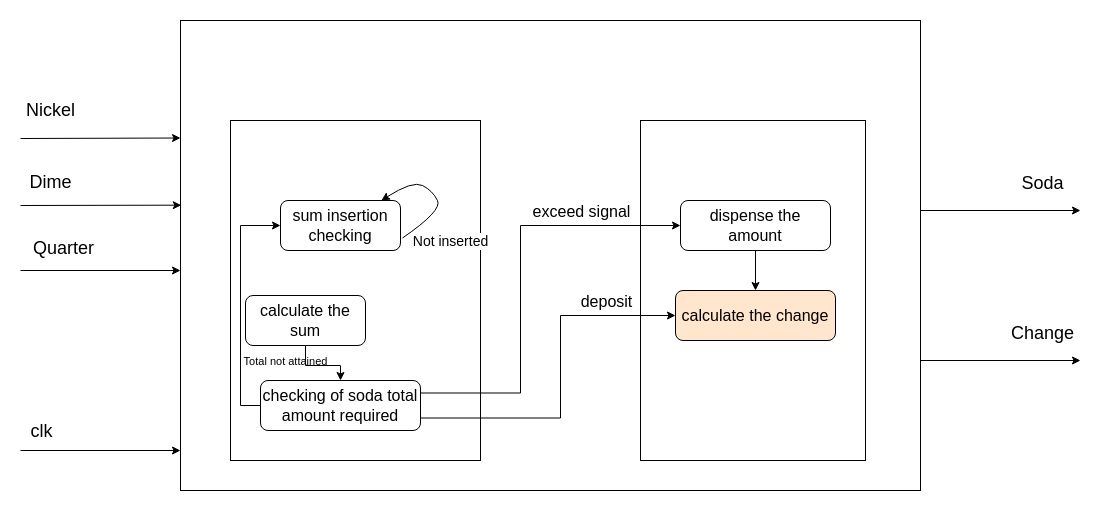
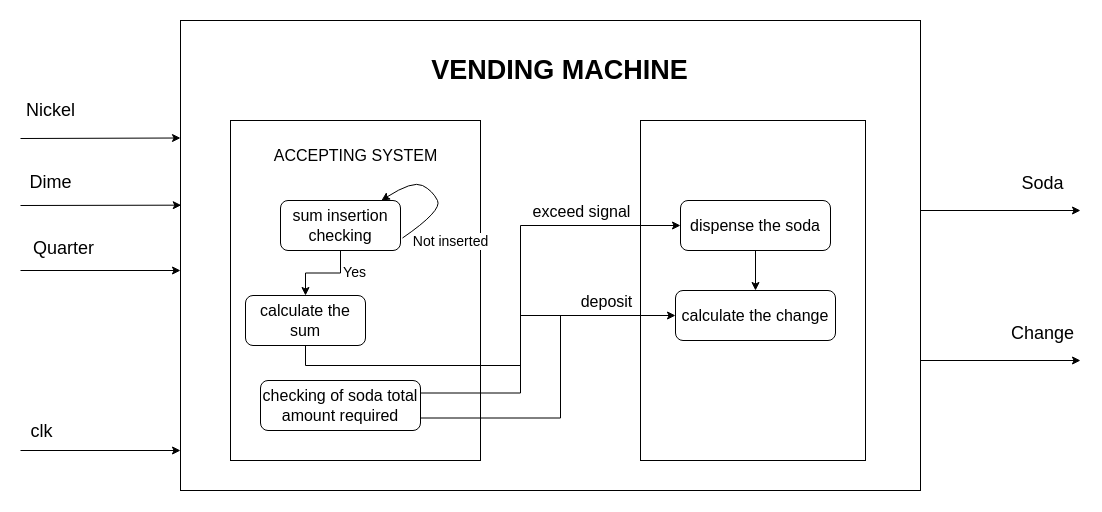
  <mxCell id="0" />
  <mxCell id="1" parent="0" />
  <mxCell id="2" value="" style="rounded=0;whiteSpace=wrap;html=1;" parent="1" vertex="1"><mxGeometry x="180" y="20" width="740" height="470" as="geometry" /></mxCell>
+ <mxCell id="3" value="VENDING MACHINE" style="text;html=1;align=center;verticalAlign=middle;resizable=0;points=[];autosize=1;strokeColor=none;fillColor=none;fontSize=27;fontStyle=1" parent="1" vertex="1"><mxGeometry x="418.75" y="45" width="280" height="50" as="geometry" /></mxCell>
  <mxCell id="4" value="" style="group" parent="1" vertex="1" connectable="0"><mxGeometry x="230" y="120" width="635" height="340" as="geometry" /></mxCell>
  <mxCell id="5" value="" style="rounded=0;whiteSpace=wrap;html=1;fontSize=16;" parent="4" vertex="1"><mxGeometry width="250" height="340" as="geometry" /></mxCell>
+ <mxCell id="6" value="ACCEPTING SYSTEM" style="text;html=1;strokeColor=none;fillColor=none;align=center;verticalAlign=middle;whiteSpace=wrap;rounded=0;fontSize=16;" parent="4" vertex="1"><mxGeometry x="37.5" y="20" width="175" height="30" as="geometry" /></mxCell>
  <mxCell id="7" value="sum insertion checking" style="rounded=1;whiteSpace=wrap;html=1;fontSize=16;" parent="4" vertex="1"><mxGeometry x="50" y="80" width="120" height="50" as="geometry" /></mxCell>
  <mxCell id="8" value="calculate the sum" style="rounded=1;whiteSpace=wrap;html=1;fontSize=16;" parent="4" vertex="1"><mxGeometry x="15" y="175" width="120" height="50" as="geometry" /></mxCell>
- <mxCell id="11" style="edgeStyle=orthogonalEdgeStyle;rounded=0;orthogonalLoop=1;jettySize=auto;html=1;exitX=0;exitY=0.5;exitDx=0;exitDy=0;entryX=0;entryY=0.5;entryDx=0;entryDy=0;" parent="4" source="13" target="7" edge="1"><mxGeometry relative="1" as="geometry" /></mxCell>
- <mxCell id="12" value="Total not attained" style="edgeLabel;html=1;align=center;verticalAlign=middle;resizable=0;points=[];" parent="11" vertex="1" connectable="0"><mxGeometry x="0.183" y="-1" relative="1" as="geometry"><mxPoint x="43" y="77" as="offset" /></mxGeometry></mxCell>
+ <mxCell id="9" value="" style="edgeStyle=orthogonalEdgeStyle;rounded=0;orthogonalLoop=1;jettySize=auto;html=1;fontSize=16;" parent="4" source="7" target="8" edge="1"><mxGeometry relative="1" as="geometry" /></mxCell>
+ <mxCell id="10" value="Yes" style="edgeLabel;html=1;align=center;verticalAlign=middle;resizable=0;points=[];fontSize=14;" parent="9" vertex="1" connectable="0"><mxGeometry x="-0.42" y="1" relative="1" as="geometry"><mxPoint x="14" y="-2" as="offset" /></mxGeometry></mxCell>
  <mxCell id="13" value="checking of soda total amount required" style="rounded=1;whiteSpace=wrap;html=1;fontSize=16;" parent="4" vertex="1"><mxGeometry x="30" y="260" width="160" height="50" as="geometry" /></mxCell>
- <mxCell id="14" style="edgeStyle=orthogonalEdgeStyle;rounded=0;orthogonalLoop=1;jettySize=auto;html=1;exitX=0.5;exitY=1;exitDx=0;exitDy=0;fontSize=16;" parent="4" source="8" target="13" edge="1"><mxGeometry relative="1" as="geometry" /></mxCell>
+ <mxCell id="14" style="edgeStyle=orthogonalEdgeStyle;rounded=0;orthogonalLoop=1;jettySize=auto;html=1;exitX=0.5;exitY=1;exitDx=0;exitDy=0;fontSize=16;" parent="4" source="8" target="23" edge="1"><mxGeometry relative="1" as="geometry" /></mxCell>
  <mxCell id="15" value="" style="rounded=0;whiteSpace=wrap;html=1;fontSize=16;" parent="4" vertex="1"><mxGeometry x="410" width="225" height="340" as="geometry" /></mxCell>
  <mxCell id="16" style="edgeStyle=orthogonalEdgeStyle;rounded=0;orthogonalLoop=1;jettySize=auto;html=1;exitX=1;exitY=0.75;exitDx=0;exitDy=0;entryX=0;entryY=0.5;entryDx=0;entryDy=0;fontSize=16;" parent="4" source="13" target="23" edge="1"><mxGeometry relative="1" as="geometry"><Array as="points"><mxPoint x="330" y="298" /><mxPoint x="330" y="195" /></Array></mxGeometry></mxCell>
  <mxCell id="17" value="deposit" style="edgeLabel;html=1;align=center;verticalAlign=middle;resizable=0;points=[];fontSize=16;" parent="16" vertex="1" connectable="0"><mxGeometry x="0.573" y="-3" relative="1" as="geometry"><mxPoint x="7" y="-18" as="offset" /></mxGeometry></mxCell>
  <mxCell id="18" value="" style="curved=1;endArrow=classic;html=1;rounded=0;exitX=1;exitY=0.75;exitDx=0;exitDy=0;fontSize=16;" parent="4" edge="1"><mxGeometry width="50" height="50" relative="1" as="geometry"><mxPoint x="172" y="117.5" as="sourcePoint" /><mxPoint x="150.889" y="80" as="targetPoint" /><Array as="points"><mxPoint x="212" y="90" /><mxPoint x="202" y="70" /><mxPoint x="182" y="60" /></Array></mxGeometry></mxCell>
  <mxCell id="19" value="Not inserted" style="edgeLabel;html=1;align=center;verticalAlign=middle;resizable=0;points=[];fontSize=14;" parent="18" vertex="1" connectable="0"><mxGeometry x="-0.754" y="-1" relative="1" as="geometry"><mxPoint x="34" y="11" as="offset" /></mxGeometry></mxCell>
  <mxCell id="20" style="edgeStyle=orthogonalEdgeStyle;rounded=0;orthogonalLoop=1;jettySize=auto;html=1;exitX=1;exitY=0.25;exitDx=0;exitDy=0;entryX=0;entryY=0.5;entryDx=0;entryDy=0;fontSize=16;" parent="4" source="13" target="22" edge="1"><mxGeometry relative="1" as="geometry"><Array as="points"><mxPoint x="290" y="273" /><mxPoint x="290" y="105" /></Array></mxGeometry></mxCell>
  <mxCell id="21" value="exceed signal" style="edgeLabel;html=1;align=center;verticalAlign=middle;resizable=0;points=[];fontSize=16;" parent="20" vertex="1" connectable="0"><mxGeometry x="0.625" relative="1" as="geometry"><mxPoint x="-19" y="-15" as="offset" /></mxGeometry></mxCell>
- <mxCell id="22" value="dispense the amount" style="rounded=1;whiteSpace=wrap;html=1;fontSize=16;" parent="4" vertex="1"><mxGeometry x="450" y="80" width="150" height="50" as="geometry" /></mxCell>
- <mxCell id="23" value="calculate the change" style="rounded=1;whiteSpace=wrap;html=1;fontSize=16;fillColor=#ffe6cc;" parent="4" vertex="1"><mxGeometry x="445" y="170" width="160" height="50" as="geometry" /></mxCell>
+ <mxCell id="22" value="dispense the soda" style="rounded=1;whiteSpace=wrap;html=1;fontSize=16;" parent="4" vertex="1"><mxGeometry x="450" y="80" width="150" height="50" as="geometry" /></mxCell>
+ <mxCell id="23" value="calculate the change" style="rounded=1;whiteSpace=wrap;html=1;fontSize=16;" parent="4" vertex="1"><mxGeometry x="445" y="170" width="160" height="50" as="geometry" /></mxCell>
  <mxCell id="24" value="" style="edgeStyle=orthogonalEdgeStyle;rounded=0;orthogonalLoop=1;jettySize=auto;html=1;fontSize=16;" parent="4" source="22" target="23" edge="1"><mxGeometry relative="1" as="geometry" /></mxCell>
  <mxCell id="25" style="edgeStyle=orthogonalEdgeStyle;rounded=0;orthogonalLoop=1;jettySize=auto;html=1;exitX=0.5;exitY=1;exitDx=0;exitDy=0;" parent="4" source="23" target="23" edge="1"><mxGeometry relative="1" as="geometry" /></mxCell>
  <mxCell id="26" value="" style="endArrow=classic;html=1;rounded=0;entryX=0;entryY=0.25;entryDx=0;entryDy=0;" parent="1" target="2" edge="1"><mxGeometry width="50" height="50" relative="1" as="geometry"><mxPoint x="20" y="138" as="sourcePoint" /><mxPoint x="180" y="113.06" as="targetPoint" /></mxGeometry></mxCell>
  <mxCell id="27" value="Nickel" style="edgeLabel;html=1;align=center;verticalAlign=middle;resizable=0;points=[];fontSize=18;" parent="26" vertex="1" connectable="0"><mxGeometry x="-0.527" y="1" relative="1" as="geometry"><mxPoint x="-8" y="-27" as="offset" /></mxGeometry></mxCell>
  <mxCell id="28" value="" style="endArrow=classic;html=1;rounded=0;entryX=0.001;entryY=0.361;entryDx=0;entryDy=0;entryPerimeter=0;" parent="1" edge="1"><mxGeometry width="50" height="50" relative="1" as="geometry"><mxPoint x="20" y="205" as="sourcePoint" /><mxPoint x="180.757" y="204.67" as="targetPoint" /></mxGeometry></mxCell>
  <mxCell id="29" value="Dime" style="edgeLabel;html=1;align=center;verticalAlign=middle;resizable=0;points=[];fontSize=18;" parent="28" vertex="1" connectable="0"><mxGeometry x="-0.527" y="1" relative="1" as="geometry"><mxPoint x="-8" y="-22" as="offset" /></mxGeometry></mxCell>
  <mxCell id="30" value="" style="endArrow=classic;html=1;rounded=0;entryX=0;entryY=0.5;entryDx=0;entryDy=0;" parent="1" edge="1"><mxGeometry width="50" height="50" relative="1" as="geometry"><mxPoint x="20" y="270" as="sourcePoint" /><mxPoint x="180" y="270" as="targetPoint" /></mxGeometry></mxCell>
  <mxCell id="31" value="Quarter" style="edgeLabel;html=1;align=center;verticalAlign=middle;resizable=0;points=[];fontSize=18;" parent="30" vertex="1" connectable="0"><mxGeometry x="-0.527" y="1" relative="1" as="geometry"><mxPoint x="4" y="-22" as="offset" /></mxGeometry></mxCell>
  <mxCell id="32" value="" style="endArrow=classic;html=1;rounded=0;entryX=0;entryY=0.5;entryDx=0;entryDy=0;" parent="1" edge="1"><mxGeometry width="50" height="50" relative="1" as="geometry"><mxPoint x="20" y="450" as="sourcePoint" /><mxPoint x="180" y="450" as="targetPoint" /></mxGeometry></mxCell>
  <mxCell id="33" value="clk" style="edgeLabel;html=1;align=center;verticalAlign=middle;resizable=0;points=[];fontSize=18;" parent="32" vertex="1" connectable="0"><mxGeometry x="-0.527" y="1" relative="1" as="geometry"><mxPoint x="-18" y="-19" as="offset" /></mxGeometry></mxCell>
  <mxCell id="34" value="" style="endArrow=classic;html=1;rounded=0;entryX=0;entryY=0.25;entryDx=0;entryDy=0;" parent="1" edge="1"><mxGeometry width="50" height="50" relative="1" as="geometry"><mxPoint x="920" y="210" as="sourcePoint" /><mxPoint x="1080" y="210" as="targetPoint" /></mxGeometry></mxCell>
  <mxCell id="35" value="Soda" style="edgeLabel;html=1;align=center;verticalAlign=middle;resizable=0;points=[];fontSize=18;" parent="34" vertex="1" connectable="0"><mxGeometry x="-0.527" y="1" relative="1" as="geometry"><mxPoint x="83" y="-27" as="offset" /></mxGeometry></mxCell>
  <mxCell id="36" value="" style="endArrow=classic;html=1;rounded=0;entryX=0;entryY=0.25;entryDx=0;entryDy=0;" parent="1" edge="1"><mxGeometry width="50" height="50" relative="1" as="geometry"><mxPoint x="920" y="360" as="sourcePoint" /><mxPoint x="1080" y="360" as="targetPoint" /></mxGeometry></mxCell>
  <mxCell id="37" value="Change" style="edgeLabel;html=1;align=center;verticalAlign=middle;resizable=0;points=[];fontSize=18;" parent="36" vertex="1" connectable="0"><mxGeometry x="-0.527" y="1" relative="1" as="geometry"><mxPoint x="83" y="-27" as="offset" /></mxGeometry></mxCell>
